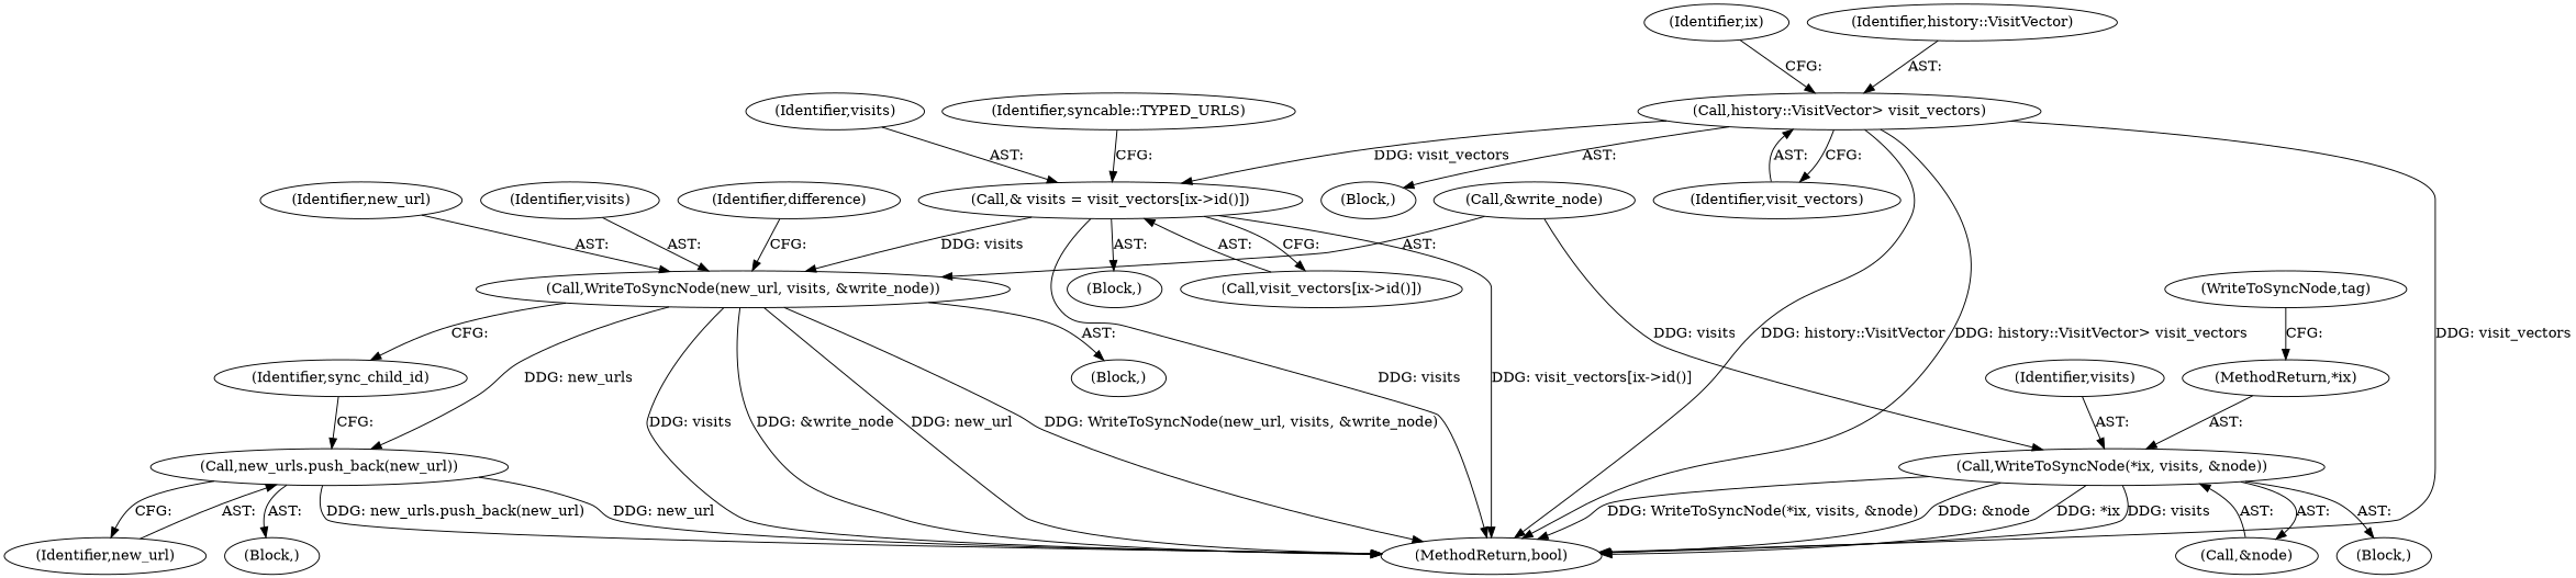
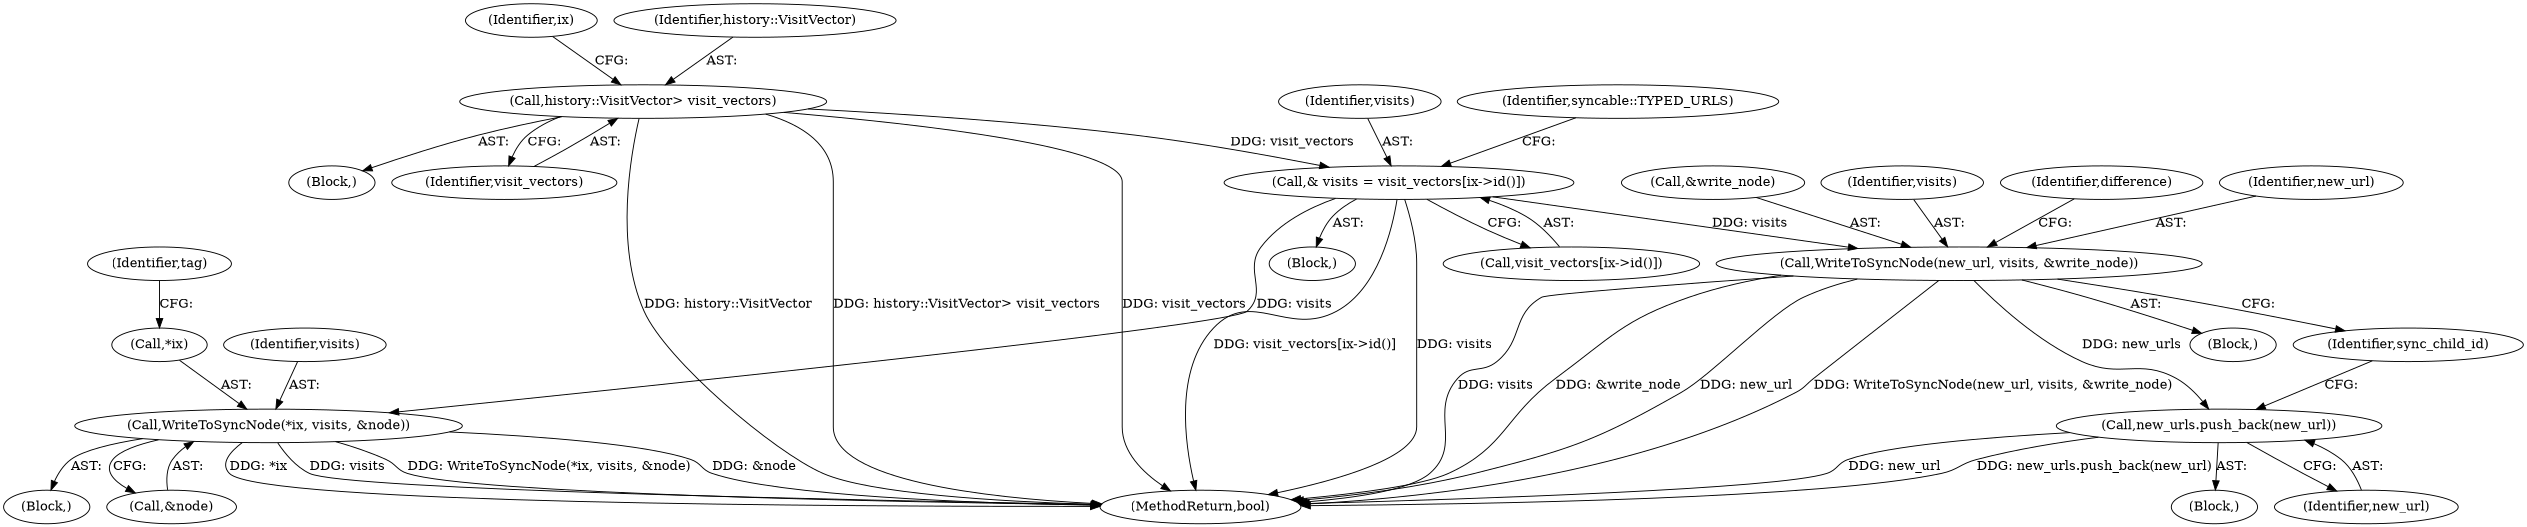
  digraph {
    n1 [label="(Call,& visits = visit_vectors[ix->id()])"]
    n2 [label="(Call,WriteToSyncNode(new_url, visits, &write_node))"]
    n3 [label="(Call,WriteToSyncNode(*ix, visits, &node))"]
    n4 [label="(Block,)"]
    n5 [label="(MethodReturn,bool)"]
    n6 [label="(Call,visit_vectors[ix->id()])"]
    n7 [label="(Call,new_urls.push_back(new_url))"]
    n8 [label="(Block,)"]
    n9 [label="(Identifier,sync_child_id)"]
    n10 [label="(Block,)"]
    n11 [label="(Call,&node)"]
    n12 [label="(Call,history::VisitVector> visit_vectors)"]
    n13 [label="(Block,)"]
    n14 [label="(Identifier,visit_vectors)"]
    n15 [label="(Block,)"]
    n16 [label="(Identifier,new_url)"]
    n17 [label="(Call,&write_node)"]
    n18 [label="(Identifier,visits)"]
-   n19 [label="(MethodReturn,*ix)"]
+   n19 [label="(Call,*ix)"]
    n20 [label="(Identifier,syncable::TYPED_URLS)"]
    n21 [label="(Identifier,visits)"]
    n22 [label="(Identifier,visits)"]
    n23 [label="(Identifier,difference)"]
-   n24 [label="(WriteToSyncNode,tag)"]
+   n24 [label="(Identifier,tag)"]
    n25 [label="(Identifier,ix)"]
    n26 [label="(Identifier,history::VisitVector)"]
    n27 [label="(Identifier,new_url)"]
    n1 -> n2 [label="DDG: visits"]
-   n17 -> n3 [label="DDG: visits"]
+   n1 -> n3 [label="DDG: visits"]
    n1 -> n4 [label="AST: "]
    n1 -> n5 [label="DDG: visit_vectors[ix->id()]"]
    n1 -> n5 [label="DDG: visits"]
    n1 -> n6 [label="CFG: "]
    n2 -> n5 [label="DDG: visits"]
    n2 -> n5 [label="DDG: &write_node"]
    n2 -> n5 [label="DDG: new_url"]
    n2 -> n5 [label="DDG: WriteToSyncNode(new_url, visits, &write_node)"]
    n2 -> n7 [label="DDG: new_urls"]
    n2 -> n8 [label="AST: "]
    n2 -> n9 [label="CFG: "]
    n3 -> n5 [label="DDG: *ix"]
    n3 -> n5 [label="DDG: visits"]
    n3 -> n5 [label="DDG: WriteToSyncNode(*ix, visits, &node)"]
    n3 -> n5 [label="DDG: &node"]
    n3 -> n10 [label="AST: "]
-   n3 -> n11 [label="AST: "]
+   n3 -> n11 [label="CFG: "]
    n6 -> n1 [label="AST: "]
    n7 -> n5 [label="DDG: new_url"]
    n7 -> n5 [label="DDG: new_urls.push_back(new_url)"]
    n7 -> n15 [label="AST: "]
    n7 -> n16 [label="CFG: "]
    n9 -> n7 [label="CFG: "]
    n11 -> n3 [label="AST: "]
    n12 -> n1 [label="DDG: visit_vectors"]
    n12 -> n5 [label="DDG: history::VisitVector"]
    n12 -> n5 [label="DDG: history::VisitVector> visit_vectors"]
    n12 -> n5 [label="DDG: visit_vectors"]
    n12 -> n13 [label="AST: "]
    n12 -> n14 [label="CFG: "]
    n14 -> n12 [label="AST: "]
    n16 -> n7 [label="AST: "]
    n17 -> n2 [label="AST: "]
    n18 -> n1 [label="AST: "]
    n19 -> n3 [label="AST: "]
    n20 -> n1 [label="CFG: "]
    n21 -> n2 [label="AST: "]
    n22 -> n3 [label="AST: "]
    n23 -> n2 [label="CFG: "]
    n24 -> n19 [label="CFG: "]
    n25 -> n12 [label="CFG: "]
    n26 -> n12 [label="AST: "]
    n27 -> n2 [label="AST: "]
  }
